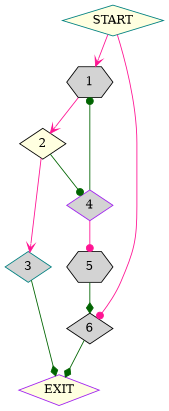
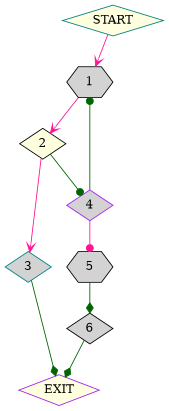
  digraph {
    node [color=black fillcolor=lightgrey shape=diamond style=filled]
    edge [arrowhead=dot color=deeppink]
    n1 [color=teal fillcolor=lightyellow label=START]
    1 [shape=hexagon]
    6
    2 [fillcolor=lightyellow]
    n5 [color=purple fillcolor=lightyellow label=EXIT]
    3 [color=teal]
    4 [color=purple]
    5 [shape=hexagon]
    n1 -> 1 [arrowhead=vee]
-   n1 -> 6
    1 -> 2 [arrowhead=vee]
    6 -> n5 [arrowhead=diamond color=darkgreen]
    2 -> 3 [arrowhead=vee]
    2 -> 4 [color=darkgreen]
    3 -> n5 [arrowhead=diamond color=darkgreen]
    4 -> 1 [color=darkgreen]
    4 -> 5
    5 -> 6 [arrowhead=diamond color=darkgreen]
  }
